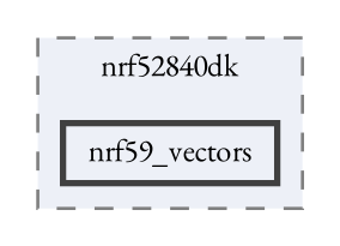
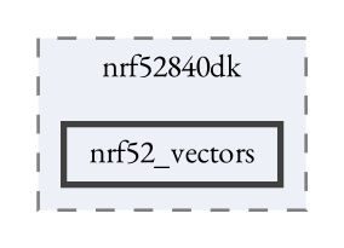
  digraph {
    compound=true
    fontname="EB Garamond"
-   n1 [color=grey25 fillcolor="#edf0f7" fontname="EB Garamond" fontsize=10 height=0.2 label=nrf59_vectors shape=box style="filled,bold" width=0.4]
+   n1 [color=grey25 fillcolor="#edf0f7" fontname="EB Garamond" fontsize=10 height=0.2 label=nrf52_vectors shape=box style="filled,bold" width=0.4]
    subgraph cluster_1 {
      bgcolor="#edf0f7"
      fontsize=10
      label=nrf52840dk
      pencolor=grey50
      style="filled,dashed"
      n1
    }
  }
